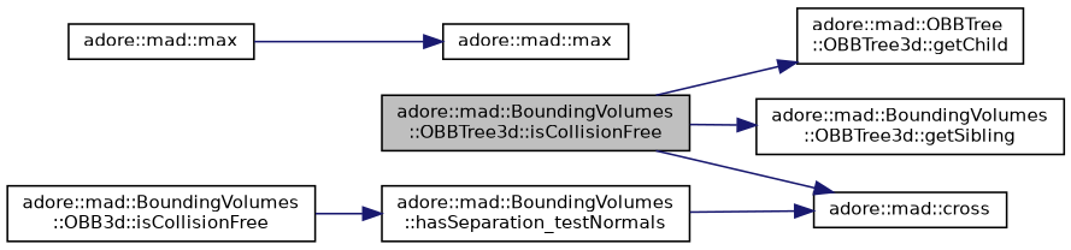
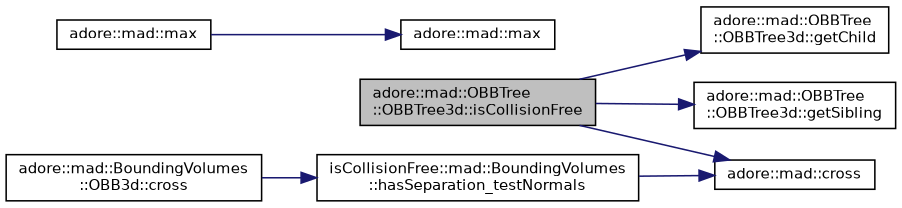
  digraph {
    rankdir=LR
    node [color=black fillcolor=white fontname=Helvetica fontsize=10 shape=record style=filled]
    edge [color=midnightblue fontname=Helvetica fontsize=10 labelfontname=Helvetica labelfontsize=10 style=solid]
-   n1 [fillcolor=grey75 fontcolor=black height=0.2 label="adore::mad::BoundingVolumes\l::OBBTree3d::isCollisionFree" width=0.4]
+   n1 [fillcolor=grey75 fontcolor=black height=0.2 label="adore::mad::OBBTree\l::OBBTree3d::isCollisionFree" width=0.4]
    n2 [height=0.2 label="adore::mad::OBBTree\l::OBBTree3d::getChild" width=0.4]
-   n3 [height=0.2 label="adore::mad::BoundingVolumes\l::OBBTree3d::getSibling" width=0.4]
+   n3 [height=0.2 label="adore::mad::OBBTree\l::OBBTree3d::getSibling" width=0.4]
    n4 [height=0.2 label="adore::mad::cross" width=0.4]
-   n5 [height=0.2 label="adore::mad::BoundingVolumes\l::OBB3d::isCollisionFree" width=0.4]
-   n6 [height=0.2 label="adore::mad::BoundingVolumes\l::hasSeparation_testNormals" width=0.4]
+   n5 [height=0.2 label="adore::mad::BoundingVolumes\l::OBB3d::cross" width=0.4]
+   n6 [height=0.2 label="isCollisionFree::mad::BoundingVolumes\l::hasSeparation_testNormals" width=0.4]
    n7 [height=0.2 label="adore::mad::max" width=0.4]
    n8 [height=0.2 label="adore::mad::max" width=0.4]
    n1 -> n2
    n1 -> n3
    n1 -> n4
    n5 -> n6
    n6 -> n4
    n7 -> n8
  }
